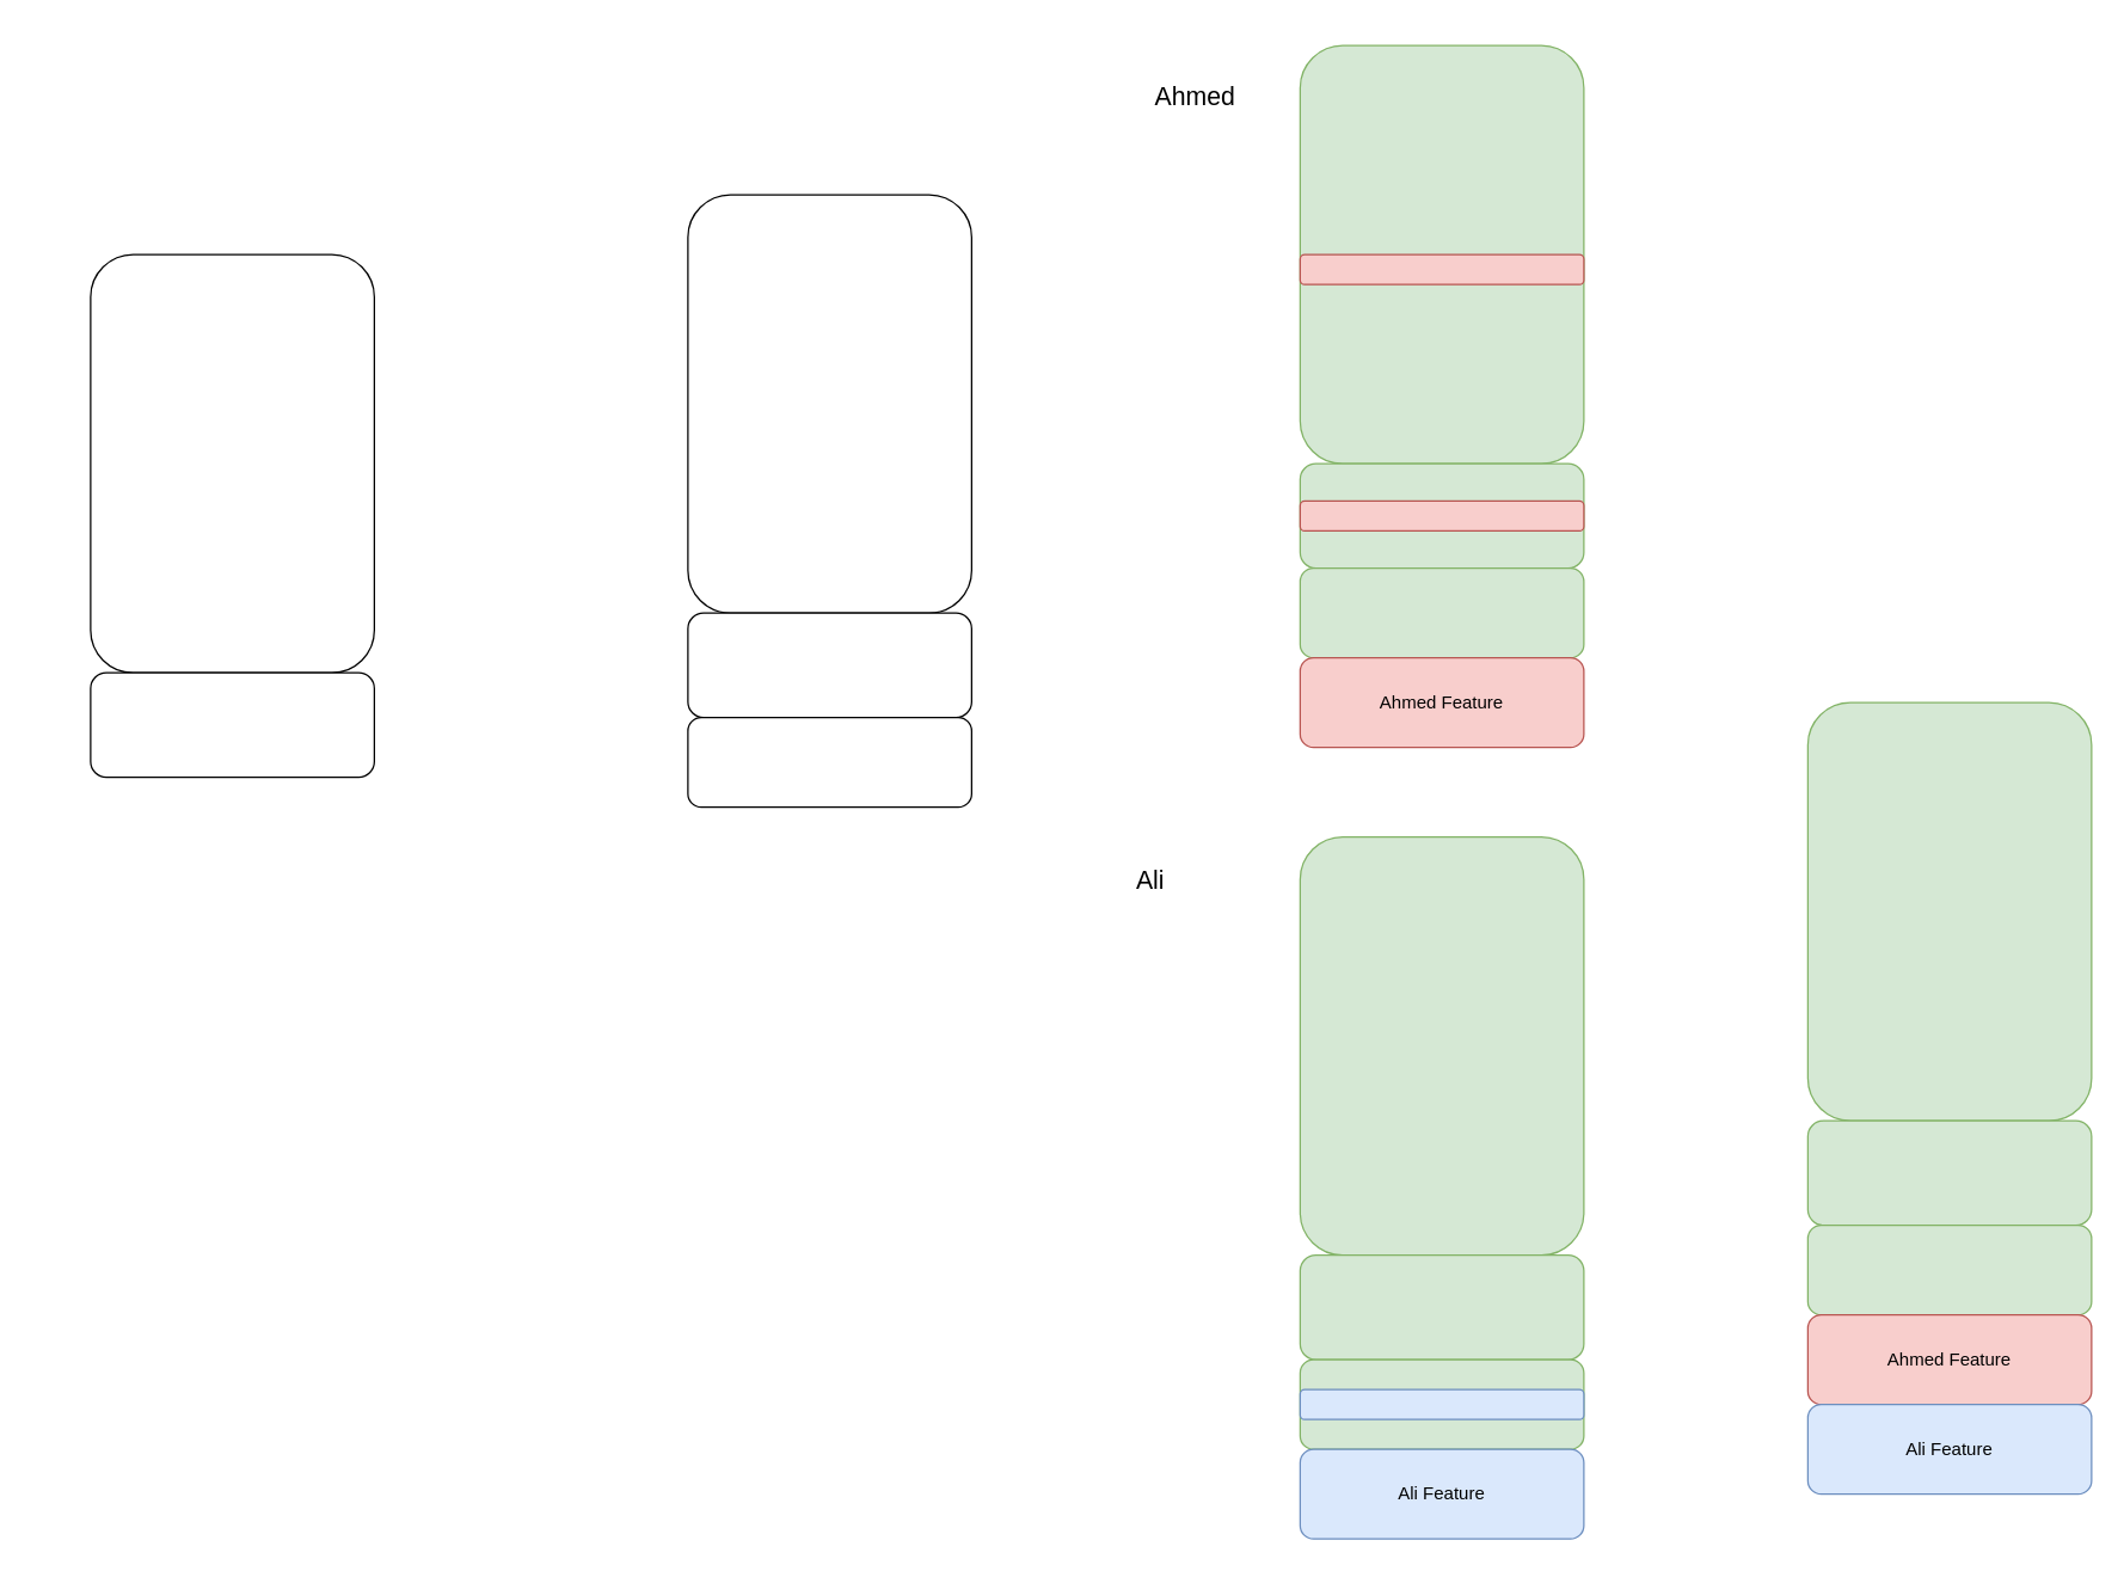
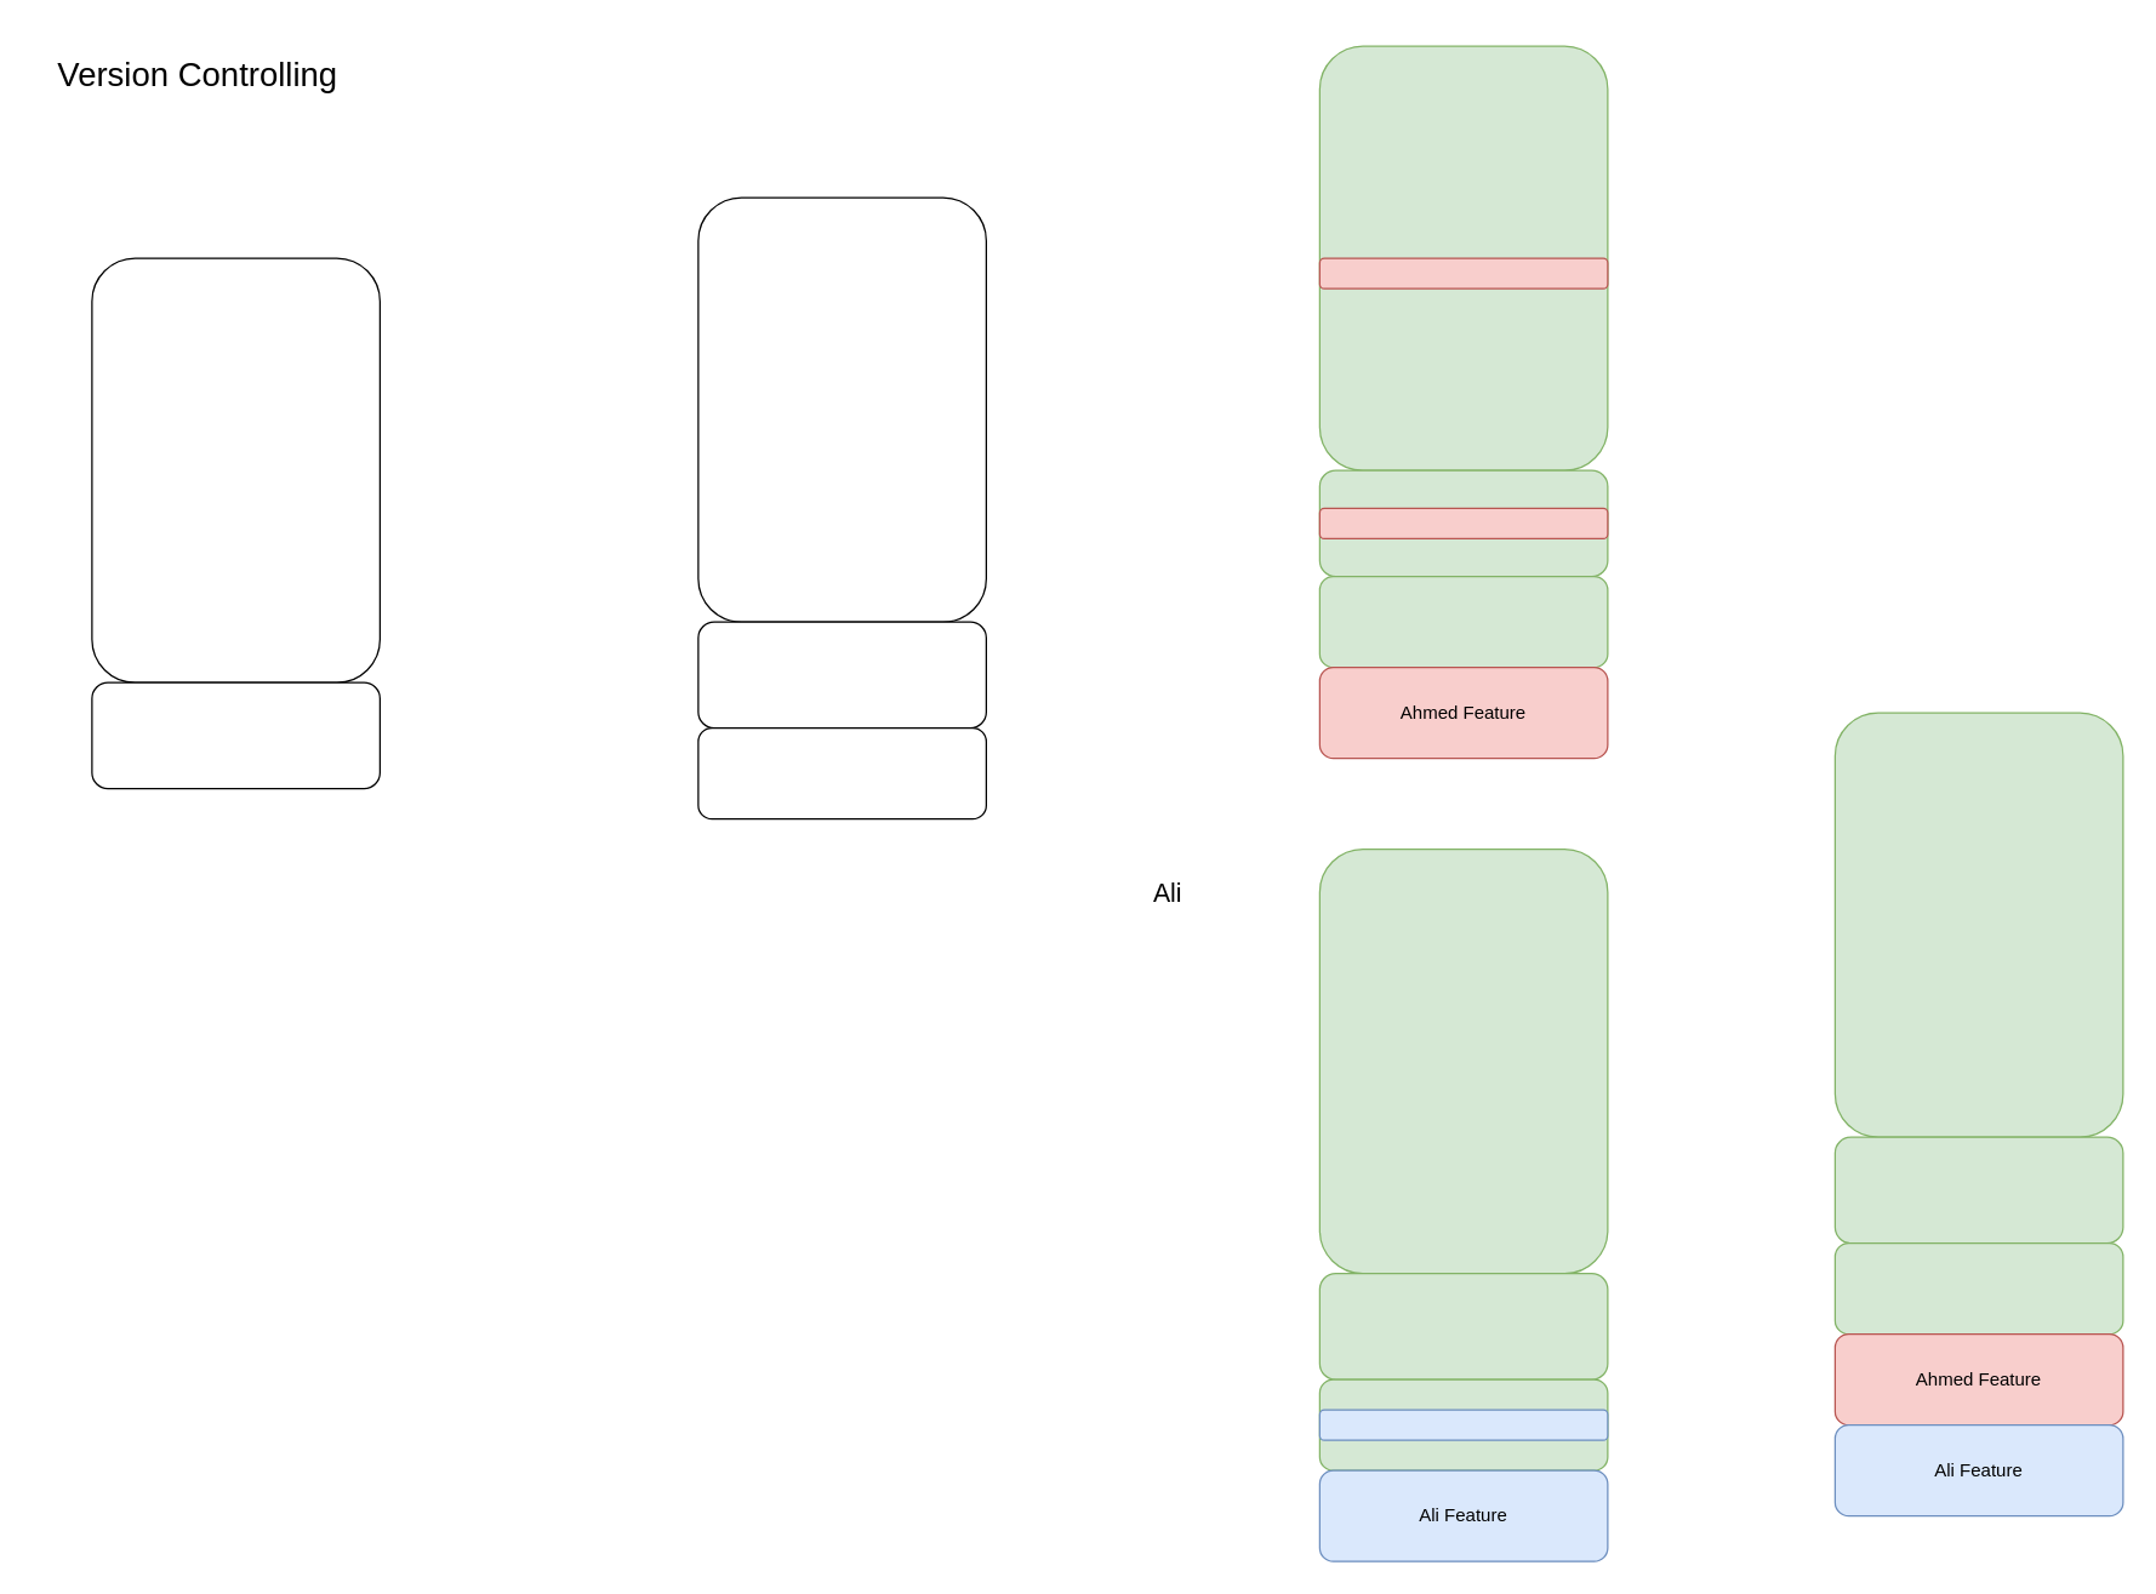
  <mxCell id="0" />
  <mxCell id="1" parent="0" />
+ <mxCell id="2" value="&lt;font style=&quot;font-size: 22px;&quot;&gt;Version Controlling&lt;/font&gt;" style="text;html=1;strokeColor=none;fillColor=none;align=center;verticalAlign=middle;whiteSpace=wrap;rounded=0;" vertex="1" parent="1"><mxGeometry width="220" height="60" as="geometry" x="20" y="20" /></mxCell>
  <mxCell id="3" value="" style="rounded=1;whiteSpace=wrap;html=1;" vertex="1" parent="1"><mxGeometry x="60" y="170" width="190" height="280" as="geometry" /></mxCell>
  <mxCell id="4" value="" style="rounded=1;whiteSpace=wrap;html=1;" vertex="1" parent="1"><mxGeometry x="60" y="450" width="190" height="70" as="geometry" /></mxCell>
  <mxCell id="5" value="" style="rounded=1;whiteSpace=wrap;html=1;" vertex="1" parent="1"><mxGeometry x="460" y="130" width="190" height="280" as="geometry" /></mxCell>
  <mxCell id="6" value="" style="rounded=1;whiteSpace=wrap;html=1;" vertex="1" parent="1"><mxGeometry x="460" y="410" width="190" height="70" as="geometry" /></mxCell>
  <mxCell id="7" value="" style="rounded=1;whiteSpace=wrap;html=1;" vertex="1" parent="1"><mxGeometry x="460" y="480" width="190" height="60" as="geometry" /></mxCell>
  <mxCell id="8" value="" style="rounded=1;whiteSpace=wrap;html=1;fillColor=#d5e8d4;strokeColor=#82b366;" vertex="1" parent="1"><mxGeometry x="870" y="30" width="190" height="280" as="geometry" /></mxCell>
  <mxCell id="9" value="" style="rounded=1;whiteSpace=wrap;html=1;fillColor=#d5e8d4;strokeColor=#82b366;" vertex="1" parent="1"><mxGeometry x="870" y="310" width="190" height="70" as="geometry" /></mxCell>
  <mxCell id="10" value="" style="rounded=1;whiteSpace=wrap;html=1;fillColor=#d5e8d4;strokeColor=#82b366;" vertex="1" parent="1"><mxGeometry x="870" y="380" width="190" height="60" as="geometry" /></mxCell>
- <mxCell id="11" value="&lt;font style=&quot;font-size: 17px;&quot;&gt;Ahmed&lt;/font&gt;" style="text;html=1;strokeColor=none;fillColor=none;align=center;verticalAlign=middle;whiteSpace=wrap;rounded=0;" vertex="1" parent="1"><mxGeometry x="770" y="50" width="60" height="30" as="geometry" /></mxCell>
  <mxCell id="12" value="Ahmed Feature" style="rounded=1;whiteSpace=wrap;html=1;fillColor=#f8cecc;strokeColor=#b85450;" vertex="1" parent="1"><mxGeometry x="870" y="440" width="190" height="60" as="geometry" /></mxCell>
  <mxCell id="13" value="" style="rounded=1;whiteSpace=wrap;html=1;fillColor=#d5e8d4;strokeColor=#82b366;" vertex="1" parent="1"><mxGeometry x="870" y="560" width="190" height="280" as="geometry" /></mxCell>
  <mxCell id="14" value="" style="rounded=1;whiteSpace=wrap;html=1;fillColor=#d5e8d4;strokeColor=#82b366;" vertex="1" parent="1"><mxGeometry x="870" y="840" width="190" height="70" as="geometry" /></mxCell>
  <mxCell id="15" value="" style="rounded=1;whiteSpace=wrap;html=1;fillColor=#d5e8d4;strokeColor=#82b366;" vertex="1" parent="1"><mxGeometry x="870" y="910" width="190" height="60" as="geometry" /></mxCell>
  <mxCell id="16" value="&lt;font style=&quot;font-size: 17px;&quot;&gt;Ali&lt;/font&gt;" style="text;html=1;strokeColor=none;fillColor=none;align=center;verticalAlign=middle;whiteSpace=wrap;rounded=0;" vertex="1" parent="1"><mxGeometry x="740" y="575" width="60" height="30" as="geometry" /></mxCell>
  <mxCell id="17" value="Ali Feature" style="rounded=1;whiteSpace=wrap;html=1;fillColor=#dae8fc;strokeColor=#6c8ebf;" vertex="1" parent="1"><mxGeometry x="870" y="970" width="190" height="60" as="geometry" /></mxCell>
  <mxCell id="18" value="" style="rounded=1;whiteSpace=wrap;html=1;fillColor=#d5e8d4;strokeColor=#82b366;" vertex="1" parent="1"><mxGeometry x="1210" y="470" width="190" height="280" as="geometry" /></mxCell>
  <mxCell id="19" value="" style="rounded=1;whiteSpace=wrap;html=1;fillColor=#d5e8d4;strokeColor=#82b366;" vertex="1" parent="1"><mxGeometry x="1210" y="750" width="190" height="70" as="geometry" /></mxCell>
  <mxCell id="20" value="" style="rounded=1;whiteSpace=wrap;html=1;fillColor=#d5e8d4;strokeColor=#82b366;" vertex="1" parent="1"><mxGeometry x="1210" y="820" width="190" height="60" as="geometry" /></mxCell>
  <mxCell id="21" value="Ahmed Feature" style="rounded=1;whiteSpace=wrap;html=1;fillColor=#f8cecc;strokeColor=#b85450;" vertex="1" parent="1"><mxGeometry x="1210" y="880" width="190" height="60" as="geometry" /></mxCell>
  <mxCell id="22" value="Ali Feature" style="rounded=1;whiteSpace=wrap;html=1;fillColor=#dae8fc;strokeColor=#6c8ebf;" vertex="1" parent="1"><mxGeometry x="1210" y="940" width="190" height="60" as="geometry" /></mxCell>
  <mxCell id="23" value="" style="rounded=1;whiteSpace=wrap;html=1;fillColor=#f8cecc;strokeColor=#b85450;" vertex="1" parent="1"><mxGeometry x="870" y="170" width="190" height="20" as="geometry" /></mxCell>
  <mxCell id="24" value="" style="rounded=1;whiteSpace=wrap;html=1;fillColor=#f8cecc;strokeColor=#b85450;" vertex="1" parent="1"><mxGeometry x="870" y="335" width="190" height="20" as="geometry" /></mxCell>
  <mxCell id="25" value="" style="rounded=1;whiteSpace=wrap;html=1;fillColor=#dae8fc;strokeColor=#6c8ebf;" vertex="1" parent="1"><mxGeometry x="870" y="930" width="190" height="20" as="geometry" /></mxCell>
